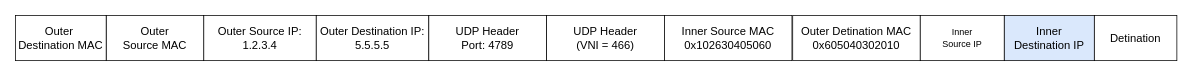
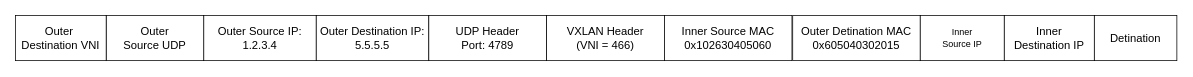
  <mxCell id="0" />
  <mxCell id="1" parent="0" />
  <mxCell id="2" value="Outer Source IP:&lt;br style=&quot;font-size: 15px;&quot;&gt;1.2.3.4" style="rounded=0;whiteSpace=wrap;html=1;fontSize=15;" parent="1" vertex="1"><mxGeometry x="271" y="20" width="150" height="60" as="geometry" /></mxCell>
- <mxCell id="3" value="Outer&lt;br style=&quot;font-size: 15px;&quot;&gt;Source MAC" style="rounded=0;whiteSpace=wrap;html=1;fontSize=15;" parent="1" vertex="1"><mxGeometry x="141" y="20" width="130" height="60" as="geometry" /></mxCell>
- <mxCell id="4" value="Outer&amp;nbsp;&lt;br style=&quot;font-size: 15px;&quot;&gt;Destination MAC" style="rounded=0;whiteSpace=wrap;html=1;fontSize=15;" parent="1" vertex="1"><mxGeometry x="20" y="20" width="121" height="60" as="geometry" /></mxCell>
+ <mxCell id="3" value="Outer&lt;br style=&quot;font-size: 15px;&quot;&gt;Source UDP" style="rounded=0;whiteSpace=wrap;html=1;fontSize=15;" parent="1" vertex="1"><mxGeometry x="141" y="20" width="130" height="60" as="geometry" /></mxCell>
+ <mxCell id="4" value="Outer&amp;nbsp;&lt;br style=&quot;font-size: 15px;&quot;&gt;Destination VNI" style="rounded=0;whiteSpace=wrap;html=1;fontSize=15;" parent="1" vertex="1"><mxGeometry x="20" y="20" width="121" height="60" as="geometry" /></mxCell>
  <mxCell id="5" value="Outer Destination IP:&lt;br style=&quot;font-size: 15px;&quot;&gt;5.5.5.5" style="rounded=0;whiteSpace=wrap;html=1;fontSize=15;" parent="1" vertex="1"><mxGeometry x="421" y="20" width="150" height="60" as="geometry" /></mxCell>
  <mxCell id="6" value="UDP Header&lt;br style=&quot;font-size: 15px;&quot;&gt;Port: 4789" style="rounded=0;whiteSpace=wrap;html=1;fontSize=15;" parent="1" vertex="1"><mxGeometry x="571" y="20" width="157" height="60" as="geometry" /></mxCell>
- <mxCell id="7" value="UDP Header&lt;br style=&quot;font-size: 15px;&quot;&gt;(VNI = 466)" style="rounded=0;whiteSpace=wrap;html=1;fontSize=15;" parent="1" vertex="1"><mxGeometry x="728" y="20" width="157" height="60" as="geometry" /></mxCell>
+ <mxCell id="7" value="VXLAN Header&lt;br style=&quot;font-size: 15px;&quot;&gt;(VNI = 466)" style="rounded=0;whiteSpace=wrap;html=1;fontSize=15;" parent="1" vertex="1"><mxGeometry x="728" y="20" width="157" height="60" as="geometry" /></mxCell>
  <mxCell id="8" value="Inner Source MAC&lt;br style=&quot;font-size: 15px;&quot;&gt;0x102630405060" style="rounded=0;whiteSpace=wrap;html=1;fontSize=15;" parent="1" vertex="1"><mxGeometry x="885" y="20" width="170" height="60" as="geometry" /></mxCell>
- <mxCell id="9" value="Outer Detination MAC&lt;br style=&quot;font-size: 15px;&quot;&gt;0x605040302010" style="rounded=0;whiteSpace=wrap;html=1;fontSize=15;" parent="1" vertex="1"><mxGeometry x="1056" y="20" width="170" height="60" as="geometry" /></mxCell>
+ <mxCell id="9" value="Outer Detination MAC&lt;br style=&quot;font-size: 15px;&quot;&gt;0x605040302015" style="rounded=0;whiteSpace=wrap;html=1;fontSize=15;" parent="1" vertex="1"><mxGeometry x="1056" y="20" width="170" height="60" as="geometry" /></mxCell>
  <mxCell id="10" value="Inner &lt;br&gt;Source IP" style="rounded=0;whiteSpace=wrap;html=1;" parent="1" vertex="1"><mxGeometry x="1226" y="20" width="112" height="60" as="geometry" /></mxCell>
- <mxCell id="11" value="Inner&lt;br style=&quot;font-size: 15px;&quot;&gt;Destination IP" style="rounded=0;whiteSpace=wrap;html=1;fontSize=15;fillColor=#dae8fc;" parent="1" vertex="1"><mxGeometry x="1338" y="20" width="120" height="60" as="geometry" /></mxCell>
+ <mxCell id="11" value="Inner&lt;br style=&quot;font-size: 15px;&quot;&gt;Destination IP" style="rounded=0;whiteSpace=wrap;html=1;fontSize=15;" parent="1" vertex="1"><mxGeometry x="1338" y="20" width="120" height="60" as="geometry" /></mxCell>
  <mxCell id="12" value="Detination" style="rounded=0;whiteSpace=wrap;html=1;fontSize=15;" parent="1" vertex="1"><mxGeometry x="1458" y="20" width="110" height="60" as="geometry" /></mxCell>
